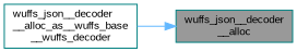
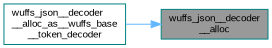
  digraph {
    rankdir=RL
    fontname="Liberation Sans"
    node [color=teal fontname="Liberation Sans" fontsize=10 shape=box style=filled]
    n1 [fillcolor=grey60 fontcolor=black height=0.2 label="wuffs_json__decoder\l__alloc" width=0.4]
-   n2 [fillcolor=white height=0.2 label="wuffs_json__decoder\l__alloc_as__wuffs_base\l__wuffs_decoder" width=0.4]
+   n2 [fillcolor=white height=0.2 label="wuffs_json__decoder\l__alloc_as__wuffs_base\l__token_decoder" width=0.4]
    n1 -> n2 [color=steelblue1 dir=back fontname="Liberation Sans" fontsize=10 labelfontname=Helvetica labelfontsize=10 style=solid]
  }
